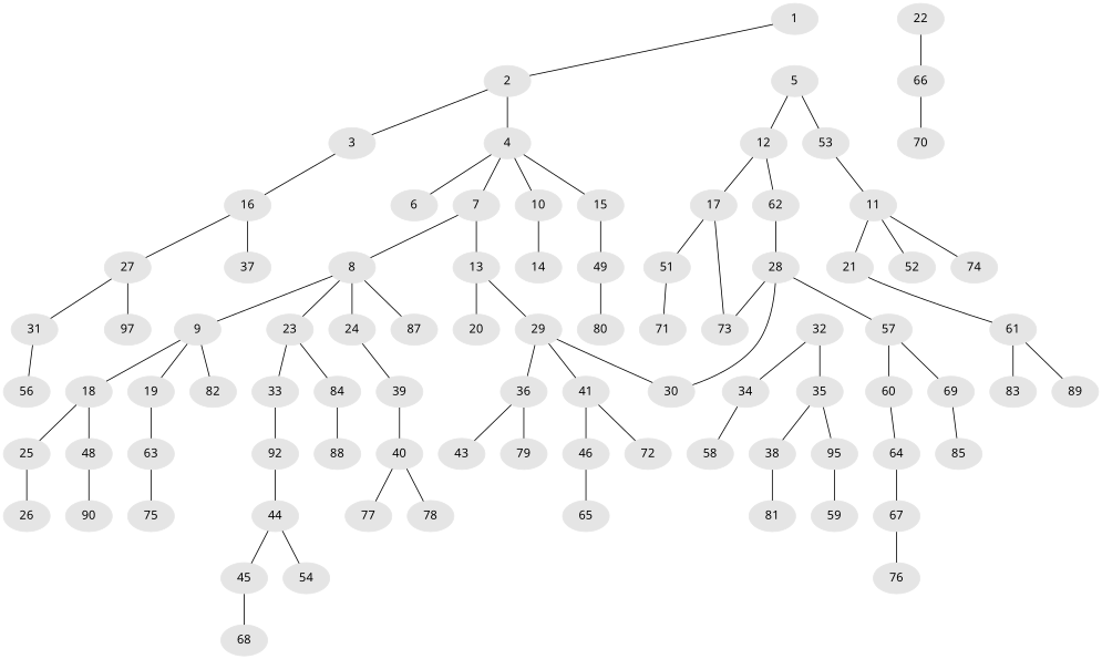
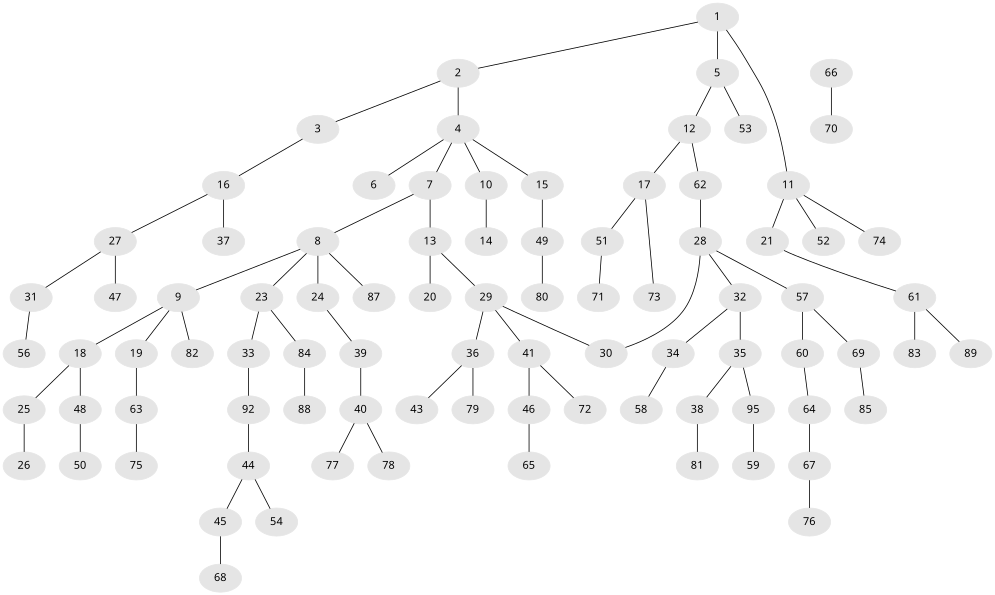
  graph {
    fontname="Noto Sans"
    node [color=gray90 fontname="Noto Sans" style=filled]
    edge [fontname="Noto Sans" weight=1.0]
    1
    2
    5
    11
    3
    4
    12
    53
    21
    52
    74
    16
    6
    7
    10
    15
    27
    37
    8
    13
    14
    49
    17
    62
    9
    23
    24
    87
    20
    29
    18
    19
    82
-   22
    66
    33
    84
    39
    25
    48
    63
    61
    51
    73
    28
    30
    36
    41
    80
    31
-   47 [label=97]
+   47
    32
    57
    71
    26
-   50 [label=90]
+   50
    75
    83
    89
    70
    n61 [label=92]
    88
    40
    56
    34
    35
    60
    69
    43
    79
    46
    72
    65
    58
    38
    n76 [label=95]
    44
    81
    59
    77
    78
    45
    54
    68
    64
    85
    67
    76
    1 -- 2
-   53 -- 11
+   1 -- 5
+   1 -- 11
    2 -- 3
    2 -- 4
    5 -- 12
    5 -- 53
    11 -- 21
    11 -- 52
    11 -- 74
    3 -- 16
    4 -- 6
    4 -- 7
    4 -- 10
    4 -- 15
    12 -- 17
    12 -- 62
    21 -- 61
    16 -- 27
    16 -- 37
    7 -- 8
    7 -- 13
    10 -- 14 [weight=2.0]
    15 -- 49
    27 -- 31
    27 -- 47
    8 -- 9
    8 -- 23
    8 -- 24
    8 -- 87
    13 -- 20
    13 -- 29
    49 -- 80
    17 -- 51
    17 -- 73
    62 -- 28
    9 -- 18
    9 -- 19
    9 -- 82
    23 -- 33
    23 -- 84
    24 -- 39
    29 -- 30
    29 -- 36
    29 -- 41
    18 -- 25
    18 -- 48
    19 -- 63
-   22 -- 66
    66 -- 70
    33 -- n61
    84 -- 88
    39 -- 40
    25 -- 26 [weight=2.0]
    48 -- 50 [weight=2.0]
    63 -- 75 [weight=2.0]
    61 -- 83
    61 -- 89
    51 -- 71
    28 -- 30
-   28 -- 73
+   28 -- 32
    28 -- 57
    36 -- 43
    36 -- 79
    41 -- 46
    41 -- 72
    31 -- 56
    32 -- 34
    32 -- 35
    57 -- 60
    57 -- 69
    n61 -- 44
    40 -- 77
    40 -- 78
    34 -- 58
    35 -- 38
    35 -- n76
    60 -- 64
    69 -- 85
    46 -- 65 [weight=2.0]
    38 -- 81
    n76 -- 59
    44 -- 45
    44 -- 54
    45 -- 68
    64 -- 67
    67 -- 76
  }
